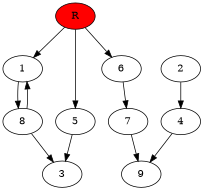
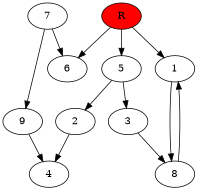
  digraph {
    1
    8
    2
    4
    9
    3
    5
    6
    7
    R [fillcolor="#ff0000" style=filled]
    1 -> 8
    8 -> 1
    2 -> 4
-   4 -> 9
-   8 -> 3
+   9 -> 4
+   3 -> 8
+   5 -> 2
    5 -> 3
-   6 -> 7
+   7 -> 6
    7 -> 9
    R -> 1
    R -> 5
    R -> 6
  }
